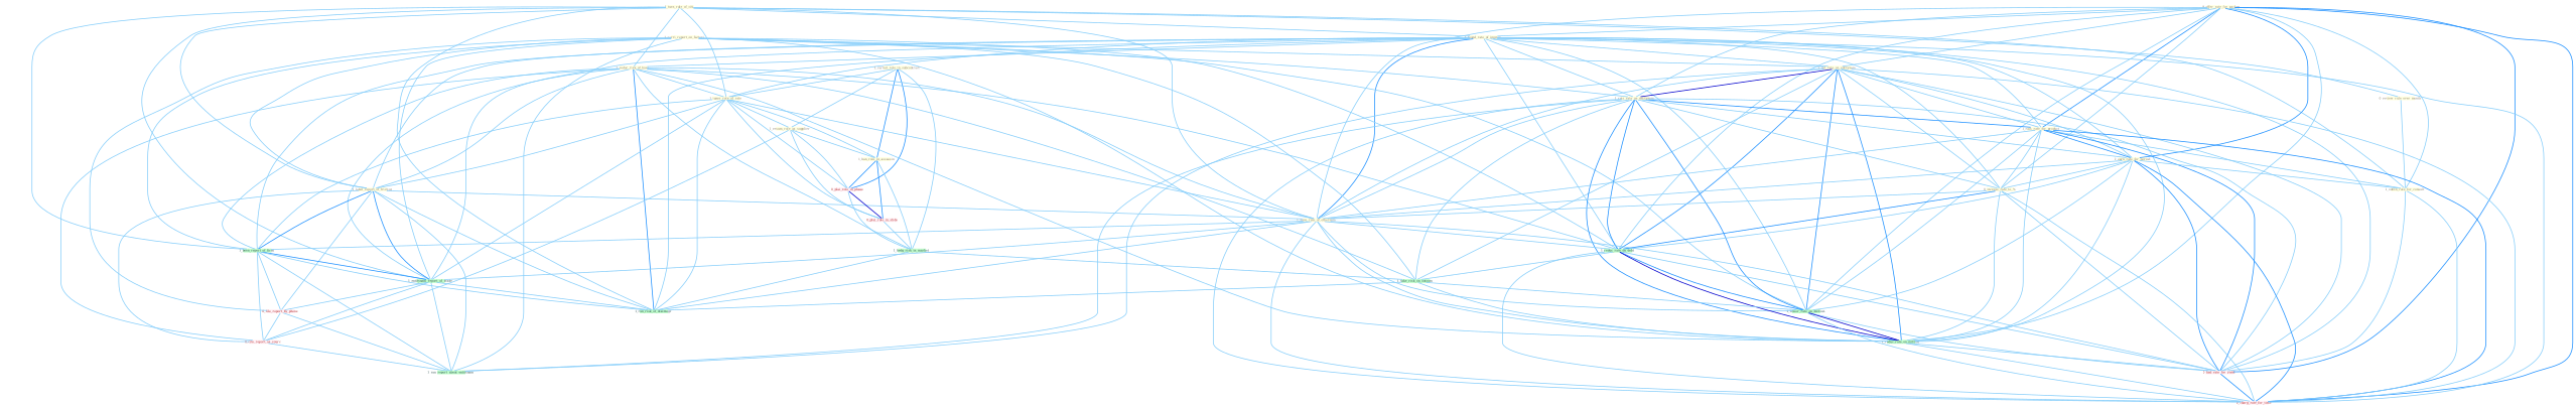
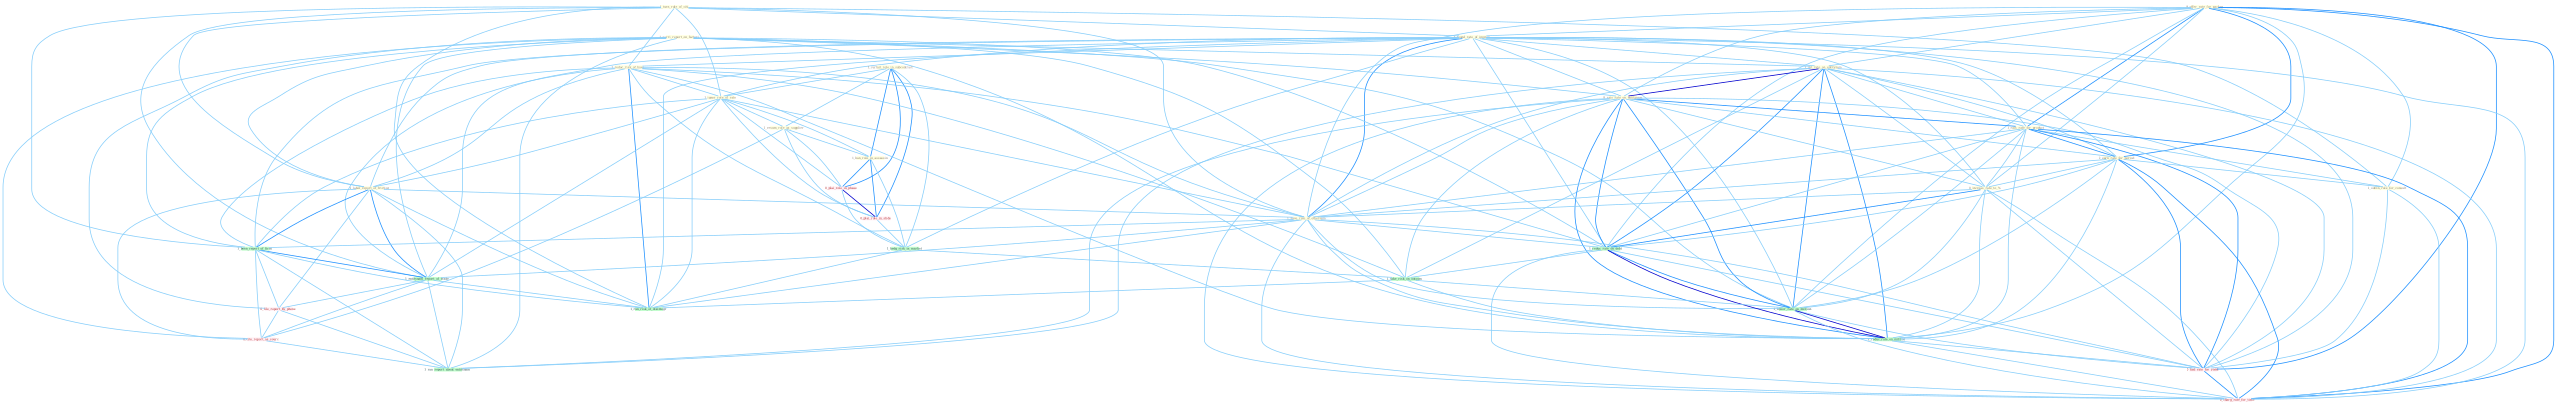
  graph {
    node [color="#ffffe0" fixedsize=true fontcolor="#8b7d6b" fontsize=4 shape=polygon style=filled]
    edge [color="#87cefa" w=1]
    "1_turn_rule_of_citi " [height=.06 width=.5]
    n2 [height=.06 label="9_offer_rate_for_packag" width=.5]
    "1_found_rate_of_improv " [height=.06 width=.5]
-   "0_review_rule_over_month " [height=.06 width=.5]
    "1_carri_report_on_factori " [height=.06 width=.5]
    "1_curtail_role_in_subcontract " [height=.06 width=.5]
    "1_reduc_risk_of_have " [height=.06 width=.5]
    "1_cut_rate_on_entitynam " [height=.06 width=.5]
    "1_ignor_role_of_rate " [height=.06 width=.5]
-   "1_rais_rate_on_entitynam " [height=.06 width=.5]
+   "1_rais_rate_on_entitynam " [height=.06 width=.5 label="8_rais_rate_on_entitynam"]
    "1_rais_rate_for_product " [height=.06 width=.5]
    "0_earn_rate_for_period " [height=.06 width=.5]
    "1_resum_role_as_supplier " [height=.06 width=.5]
    "0_increas_rate_to_% " [height=.06 width=.5]
    "1_ban_role_in_assassin " [height=.06 width=.5]
    "1_outlin_rule_for_consult " [height=.06 width=.5]
    "1_label_report_of_friction " [height=.06 width=.5]
    "1_have_rate_of_othernum " [height=.06 width=.5]
    "0_plai_role_in_phase " [color="#fff0f5" fontcolor="#b22222" height=.06 width=.5]
    "0_plai_role_in_slide " [color="#fff0f5" fontcolor="#b22222" height=.06 width=.5]
    "0_file_report_by_phone " [color="#fff0f5" fontcolor="#b22222" height=.06 width=.5]
    "0_cite_report_as_sourc " [color="#fff0f5" fontcolor="#b22222" height=.06 width=.5]
    "0_had_rate_for_yield " [color="#fff0f5" fontcolor="#b22222" height=.06 width=.5]
    "0_charg_rate_for_time " [color="#fff0f5" fontcolor="#b22222" height=.06 width=.5]
    "1_been_report_of_firm " [color="#BDFCC9" fontcolor="#2f4f4f" height=.06 width=.5]
    "1_entitynam_report_of_trade " [color="#BDFCC9" fontcolor="#2f4f4f" height=.06 width=.5]
    "1_run_risk_of_disintegr " [color="#BDFCC9" fontcolor="#2f4f4f" height=.06 width=.5]
    "1_reduc_rate_on_debt " [color="#BDFCC9" fontcolor="#2f4f4f" height=.06 width=.5]
    "1_lower_rate_on_million " [color="#BDFCC9" fontcolor="#2f4f4f" height=.06 width=.5]
    "1_reduc_rate_on_million " [color="#BDFCC9" fontcolor="#2f4f4f" height=.06 width=.5]
    "1_take_risk_on_outcom " [color="#BDFCC9" fontcolor="#2f4f4f" height=.06 width=.5]
    "1_ran_report_about_entitynam " [color="#BDFCC9" fontcolor="#2f4f4f" height=.06 width=.5]
    "1_hedg_risk_in_market " [color="#BDFCC9" fontcolor="#2f4f4f" height=.06 width=.5]
    subgraph sub_1 {
      "1_turn_rule_of_citi "
      n2
      "1_found_rate_of_improv "
-     "0_review_rule_over_month "
      "1_carri_report_on_factori "
      "1_curtail_role_in_subcontract "
      "1_reduc_risk_of_have "
      "1_cut_rate_on_entitynam "
      "1_ignor_role_of_rate "
      "1_rais_rate_on_entitynam "
      "1_rais_rate_for_product "
      "0_earn_rate_for_period "
      "1_resum_role_as_supplier "
      "0_increas_rate_to_% "
      "1_ban_role_in_assassin "
      "1_outlin_rule_for_consult "
      "1_label_report_of_friction "
      "1_have_rate_of_othernum "
    }
    subgraph sub_2 {
      "0_plai_role_in_phase "
      "0_plai_role_in_slide "
      "0_file_report_by_phone "
      "0_cite_report_as_sourc "
      "0_had_rate_for_yield "
      "0_charg_rate_for_time "
    }
    "1_turn_rule_of_citi " -- "1_found_rate_of_improv "
-   "1_turn_rule_of_citi " -- "0_review_rule_over_month "
    "1_turn_rule_of_citi " -- "1_reduc_risk_of_have "
    "1_turn_rule_of_citi " -- "1_ignor_role_of_rate "
    "1_turn_rule_of_citi " -- "1_outlin_rule_for_consult "
    "1_turn_rule_of_citi " -- "1_label_report_of_friction "
    "1_turn_rule_of_citi " -- "1_have_rate_of_othernum "
    "1_turn_rule_of_citi " -- "1_been_report_of_firm "
    "1_turn_rule_of_citi " -- "1_entitynam_report_of_trade "
    "1_turn_rule_of_citi " -- "1_run_risk_of_disintegr "
    n2 -- "1_found_rate_of_improv "
    n2 -- "1_cut_rate_on_entitynam "
    n2 -- "1_rais_rate_on_entitynam "
    n2 -- "1_rais_rate_for_product " [color="#1e90ff" w=2]
    n2 -- "0_earn_rate_for_period " [color="#1e90ff" w=2]
    n2 -- "0_increas_rate_to_% "
    n2 -- "1_outlin_rule_for_consult "
    n2 -- "1_have_rate_of_othernum "
    n2 -- "0_had_rate_for_yield " [color="#1e90ff" w=2]
    n2 -- "0_charg_rate_for_time " [color="#1e90ff" w=2]
    n2 -- "1_reduc_rate_on_debt "
    n2 -- "1_lower_rate_on_million "
    n2 -- "1_reduc_rate_on_million "
    "1_found_rate_of_improv " -- "1_reduc_risk_of_have "
    "1_found_rate_of_improv " -- "1_cut_rate_on_entitynam "
    "1_found_rate_of_improv " -- "1_ignor_role_of_rate "
    "1_found_rate_of_improv " -- "1_rais_rate_on_entitynam "
    "1_found_rate_of_improv " -- "1_rais_rate_for_product "
    "1_found_rate_of_improv " -- "0_earn_rate_for_period "
    "1_found_rate_of_improv " -- "0_increas_rate_to_% "
    "1_found_rate_of_improv " -- "1_label_report_of_friction "
    "1_found_rate_of_improv " -- "1_have_rate_of_othernum " [color="#1e90ff" w=2]
    "1_found_rate_of_improv " -- "0_had_rate_for_yield "
    "1_found_rate_of_improv " -- "0_charg_rate_for_time "
    "1_found_rate_of_improv " -- "1_been_report_of_firm "
    "1_found_rate_of_improv " -- "1_entitynam_report_of_trade "
    "1_found_rate_of_improv " -- "1_run_risk_of_disintegr "
    "1_found_rate_of_improv " -- "1_reduc_rate_on_debt "
    "1_found_rate_of_improv " -- "1_lower_rate_on_million "
-   "1_found_rate_of_improv " -- "1_reduc_rate_on_million "
-   "0_review_rule_over_month " -- "1_outlin_rule_for_consult "
+   "1_found_rate_of_improv " -- "1_hedg_risk_in_market "
    "1_carri_report_on_factori " -- "1_cut_rate_on_entitynam "
    "1_carri_report_on_factori " -- "1_rais_rate_on_entitynam "
    "1_carri_report_on_factori " -- "1_label_report_of_friction "
    "1_carri_report_on_factori " -- "0_file_report_by_phone "
-   "1_reduc_risk_of_have " -- "0_cite_report_as_sourc "
+   "1_carri_report_on_factori " -- "0_cite_report_as_sourc "
    "1_carri_report_on_factori " -- "1_been_report_of_firm "
    "1_carri_report_on_factori " -- "1_entitynam_report_of_trade "
    "1_carri_report_on_factori " -- "1_reduc_rate_on_debt "
    "1_carri_report_on_factori " -- "1_lower_rate_on_million "
    "1_carri_report_on_factori " -- "1_reduc_rate_on_million "
    "1_carri_report_on_factori " -- "1_take_risk_on_outcom "
    "1_carri_report_on_factori " -- "1_ran_report_about_entitynam "
    "1_curtail_role_in_subcontract " -- "1_ignor_role_of_rate "
    "1_curtail_role_in_subcontract " -- "1_resum_role_as_supplier "
    "1_curtail_role_in_subcontract " -- "1_ban_role_in_assassin " [color="#1e90ff" w=2]
    "1_curtail_role_in_subcontract " -- "0_plai_role_in_phase " [color="#1e90ff" w=2]
+   "1_curtail_role_in_subcontract " -- "0_plai_role_in_slide " [color="#1e90ff" w=2]
    "1_curtail_role_in_subcontract " -- "1_hedg_risk_in_market "
    "1_reduc_risk_of_have " -- "1_ignor_role_of_rate "
    "1_reduc_risk_of_have " -- "1_label_report_of_friction "
    "1_reduc_risk_of_have " -- "1_have_rate_of_othernum "
    "1_reduc_risk_of_have " -- "1_been_report_of_firm "
    "1_reduc_risk_of_have " -- "1_entitynam_report_of_trade "
    "1_reduc_risk_of_have " -- "1_run_risk_of_disintegr " [color="#1e90ff" w=2]
    "1_reduc_risk_of_have " -- "1_reduc_rate_on_debt "
    "1_reduc_risk_of_have " -- "1_reduc_rate_on_million "
    "1_reduc_risk_of_have " -- "1_take_risk_on_outcom "
    "1_reduc_risk_of_have " -- "1_hedg_risk_in_market "
    "1_cut_rate_on_entitynam " -- "1_rais_rate_on_entitynam " [color="#0000cd" w=3]
    "1_cut_rate_on_entitynam " -- "1_rais_rate_for_product "
    "1_cut_rate_on_entitynam " -- "0_earn_rate_for_period "
    "1_cut_rate_on_entitynam " -- "0_increas_rate_to_% "
    "1_cut_rate_on_entitynam " -- "1_have_rate_of_othernum "
    "1_cut_rate_on_entitynam " -- "0_had_rate_for_yield "
    "1_cut_rate_on_entitynam " -- "0_charg_rate_for_time "
    "1_cut_rate_on_entitynam " -- "1_reduc_rate_on_debt " [color="#1e90ff" w=2]
    "1_cut_rate_on_entitynam " -- "1_lower_rate_on_million " [color="#1e90ff" w=2]
    "1_cut_rate_on_entitynam " -- "1_reduc_rate_on_million " [color="#1e90ff" w=2]
    "1_cut_rate_on_entitynam " -- "1_take_risk_on_outcom "
    "1_cut_rate_on_entitynam " -- "1_ran_report_about_entitynam "
    "1_ignor_role_of_rate " -- "1_resum_role_as_supplier "
    "1_ignor_role_of_rate " -- "1_ban_role_in_assassin "
    "1_ignor_role_of_rate " -- "1_label_report_of_friction "
    "1_ignor_role_of_rate " -- "1_have_rate_of_othernum "
    "1_ignor_role_of_rate " -- "0_plai_role_in_phase "
    "1_ignor_role_of_rate " -- "0_plai_role_in_slide "
    "1_ignor_role_of_rate " -- "1_been_report_of_firm "
    "1_ignor_role_of_rate " -- "1_entitynam_report_of_trade "
    "1_ignor_role_of_rate " -- "1_run_risk_of_disintegr "
    "1_rais_rate_on_entitynam " -- "1_rais_rate_for_product " [color="#1e90ff" w=2]
    "1_rais_rate_on_entitynam " -- "0_earn_rate_for_period "
    "1_rais_rate_on_entitynam " -- "0_increas_rate_to_% "
    "1_rais_rate_on_entitynam " -- "1_have_rate_of_othernum "
    "1_rais_rate_on_entitynam " -- "0_had_rate_for_yield "
    "1_rais_rate_on_entitynam " -- "0_charg_rate_for_time "
    "1_rais_rate_on_entitynam " -- "1_reduc_rate_on_debt " [color="#1e90ff" w=2]
    "1_rais_rate_on_entitynam " -- "1_lower_rate_on_million " [color="#1e90ff" w=2]
    "1_rais_rate_on_entitynam " -- "1_reduc_rate_on_million " [color="#1e90ff" w=2]
    "1_rais_rate_on_entitynam " -- "1_take_risk_on_outcom "
    "1_rais_rate_on_entitynam " -- "1_ran_report_about_entitynam "
    "1_rais_rate_for_product " -- "0_earn_rate_for_period " [color="#1e90ff" w=2]
    "1_rais_rate_for_product " -- "0_increas_rate_to_% "
    "1_rais_rate_for_product " -- "1_outlin_rule_for_consult "
    "1_rais_rate_for_product " -- "1_have_rate_of_othernum "
    "1_rais_rate_for_product " -- "0_had_rate_for_yield " [color="#1e90ff" w=2]
    "1_rais_rate_for_product " -- "0_charg_rate_for_time " [color="#1e90ff" w=2]
+   "1_rais_rate_for_product " -- "1_reduc_rate_on_debt "
    "1_rais_rate_for_product " -- "1_lower_rate_on_million "
    "1_rais_rate_for_product " -- "1_reduc_rate_on_million "
    "0_earn_rate_for_period " -- "0_increas_rate_to_% "
    "0_earn_rate_for_period " -- "1_outlin_rule_for_consult "
    "0_earn_rate_for_period " -- "1_have_rate_of_othernum "
    "0_earn_rate_for_period " -- "0_had_rate_for_yield " [color="#1e90ff" w=2]
    "0_earn_rate_for_period " -- "0_charg_rate_for_time " [color="#1e90ff" w=2]
    "0_earn_rate_for_period " -- "1_reduc_rate_on_debt "
    "0_earn_rate_for_period " -- "1_lower_rate_on_million "
    "0_earn_rate_for_period " -- "1_reduc_rate_on_million "
    "1_resum_role_as_supplier " -- "1_ban_role_in_assassin "
    "1_resum_role_as_supplier " -- "0_plai_role_in_phase "
    "1_resum_role_as_supplier " -- "0_plai_role_in_slide "
    "1_resum_role_as_supplier " -- "0_cite_report_as_sourc "
    "0_increas_rate_to_% " -- "1_have_rate_of_othernum "
    "0_increas_rate_to_% " -- "0_had_rate_for_yield "
    "0_increas_rate_to_% " -- "0_charg_rate_for_time "
    "0_increas_rate_to_% " -- "1_reduc_rate_on_debt " [color="#1e90ff"]
+   "0_increas_rate_to_% " -- "1_lower_rate_on_million "
    "0_increas_rate_to_% " -- "1_reduc_rate_on_million "
    "1_ban_role_in_assassin " -- "0_plai_role_in_phase " [color="#1e90ff" w=2]
    "1_ban_role_in_assassin " -- "0_plai_role_in_slide " [color="#1e90ff" w=2]
    "1_ban_role_in_assassin " -- "1_hedg_risk_in_market "
    "1_outlin_rule_for_consult " -- "0_had_rate_for_yield "
    "1_outlin_rule_for_consult " -- "0_charg_rate_for_time "
    "1_label_report_of_friction " -- "1_have_rate_of_othernum "
    "1_label_report_of_friction " -- "0_file_report_by_phone "
    "1_label_report_of_friction " -- "0_cite_report_as_sourc "
    "1_label_report_of_friction " -- "1_been_report_of_firm " [color="#1e90ff" w=2]
    "1_label_report_of_friction " -- "1_entitynam_report_of_trade " [color="#1e90ff" w=2]
    "1_label_report_of_friction " -- "1_run_risk_of_disintegr "
    "1_label_report_of_friction " -- "1_ran_report_about_entitynam "
    "1_have_rate_of_othernum " -- "0_had_rate_for_yield "
    "1_have_rate_of_othernum " -- "0_charg_rate_for_time "
    "1_have_rate_of_othernum " -- "1_been_report_of_firm "
    "1_have_rate_of_othernum " -- "1_entitynam_report_of_trade "
    "1_have_rate_of_othernum " -- "1_run_risk_of_disintegr "
    "1_have_rate_of_othernum " -- "1_reduc_rate_on_debt "
    "1_have_rate_of_othernum " -- "1_lower_rate_on_million "
    "1_have_rate_of_othernum " -- "1_reduc_rate_on_million "
    "0_plai_role_in_phase " -- "0_plai_role_in_slide " [color="#0000cd" w=3]
    "0_plai_role_in_phase " -- "1_hedg_risk_in_market "
    "0_plai_role_in_slide " -- "1_hedg_risk_in_market "
    "0_file_report_by_phone " -- "0_cite_report_as_sourc "
    "0_file_report_by_phone " -- "1_ran_report_about_entitynam "
    "0_cite_report_as_sourc " -- "1_ran_report_about_entitynam "
    "0_had_rate_for_yield " -- "0_charg_rate_for_time " [color="#1e90ff" w=2]
    "1_been_report_of_firm " -- "0_file_report_by_phone "
    "1_been_report_of_firm " -- "0_cite_report_as_sourc "
    "1_been_report_of_firm " -- "1_entitynam_report_of_trade " [color="#1e90ff" w=2]
    "1_been_report_of_firm " -- "1_run_risk_of_disintegr "
    "1_been_report_of_firm " -- "1_ran_report_about_entitynam "
    "1_entitynam_report_of_trade " -- "0_file_report_by_phone "
    "1_entitynam_report_of_trade " -- "0_cite_report_as_sourc "
    "1_entitynam_report_of_trade " -- "1_run_risk_of_disintegr "
    "1_entitynam_report_of_trade " -- "1_ran_report_about_entitynam "
    "1_reduc_rate_on_debt " -- "0_had_rate_for_yield "
    "1_reduc_rate_on_debt " -- "0_charg_rate_for_time "
    "1_reduc_rate_on_debt " -- "1_lower_rate_on_million " [color="#1e90ff" w=2]
    "1_reduc_rate_on_debt " -- "1_reduc_rate_on_million " [color="#0000cd" w=3]
    "1_reduc_rate_on_debt " -- "1_take_risk_on_outcom "
    "1_lower_rate_on_million " -- "0_had_rate_for_yield "
    "1_lower_rate_on_million " -- "0_charg_rate_for_time "
    "1_lower_rate_on_million " -- "1_reduc_rate_on_million " [color="#0000cd" w=3]
    "1_reduc_rate_on_million " -- "0_had_rate_for_yield "
    "1_reduc_rate_on_million " -- "0_charg_rate_for_time "
    "1_take_risk_on_outcom " -- "1_run_risk_of_disintegr "
    "1_take_risk_on_outcom " -- "1_lower_rate_on_million "
    "1_take_risk_on_outcom " -- "1_reduc_rate_on_million "
    "1_hedg_risk_in_market " -- "1_run_risk_of_disintegr "
    "1_hedg_risk_in_market " -- "1_take_risk_on_outcom "
  }
